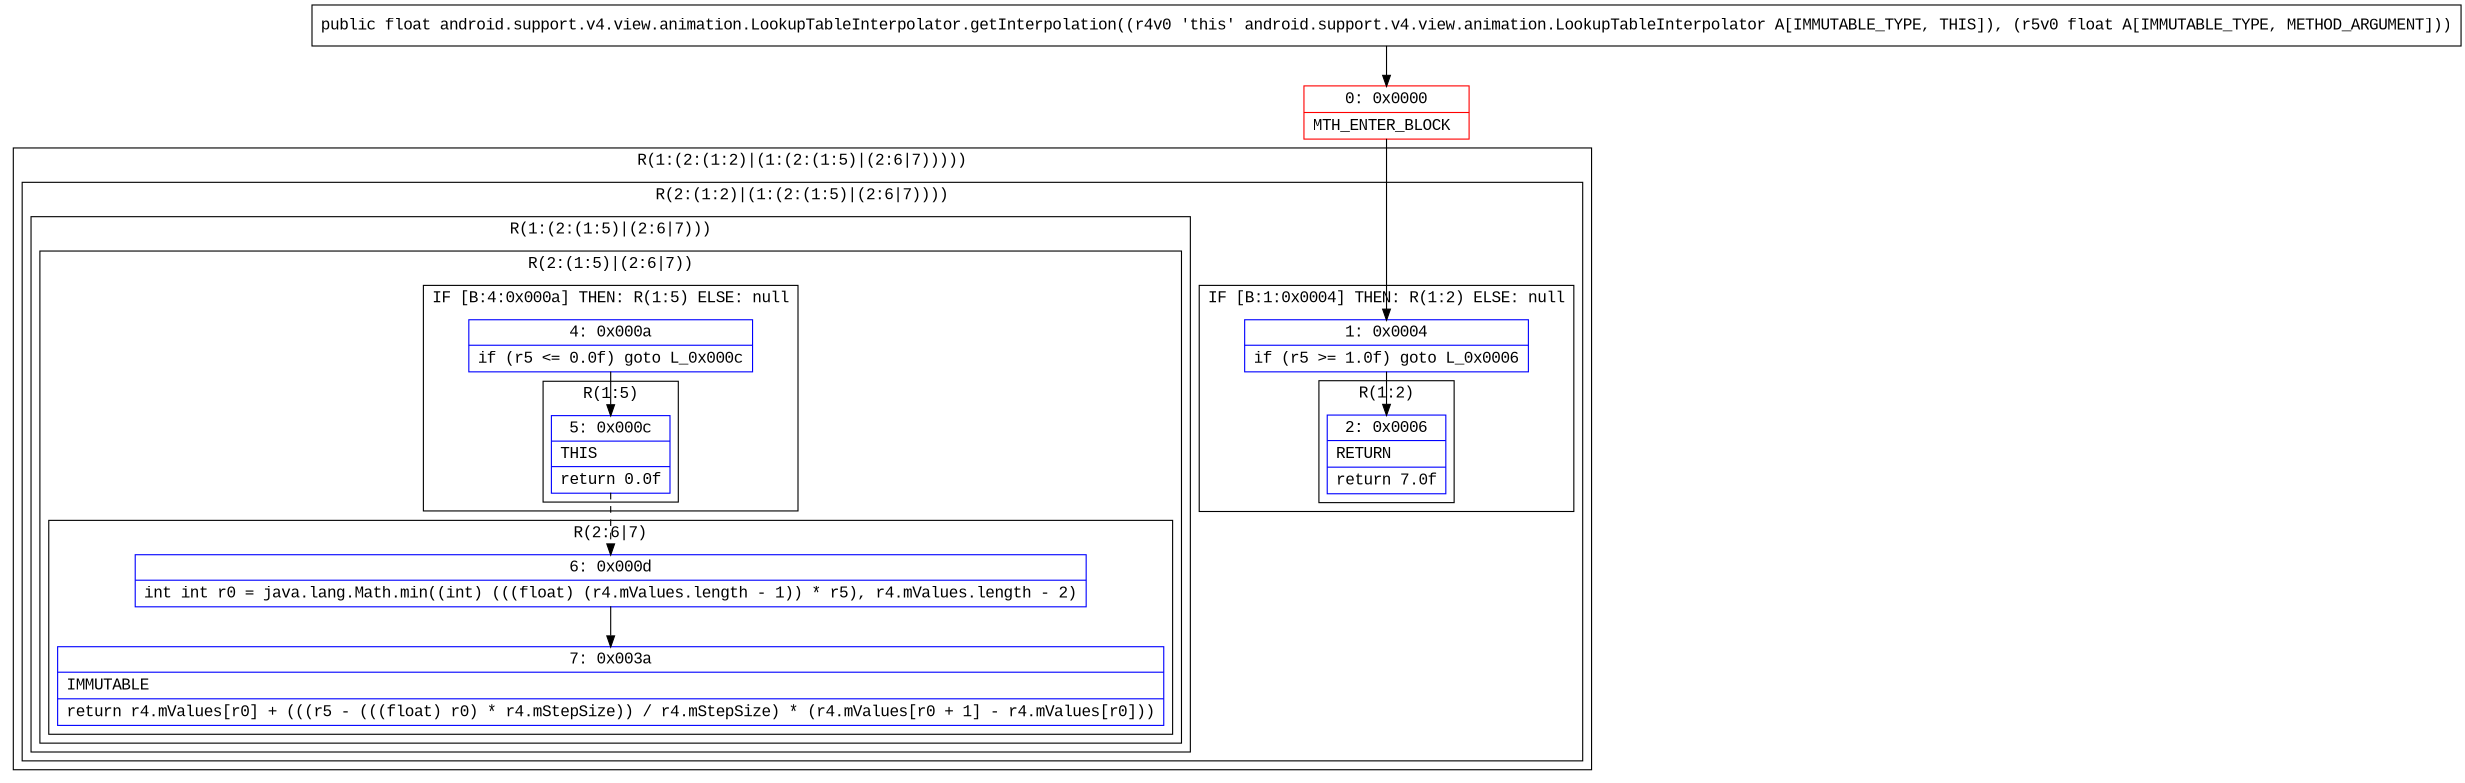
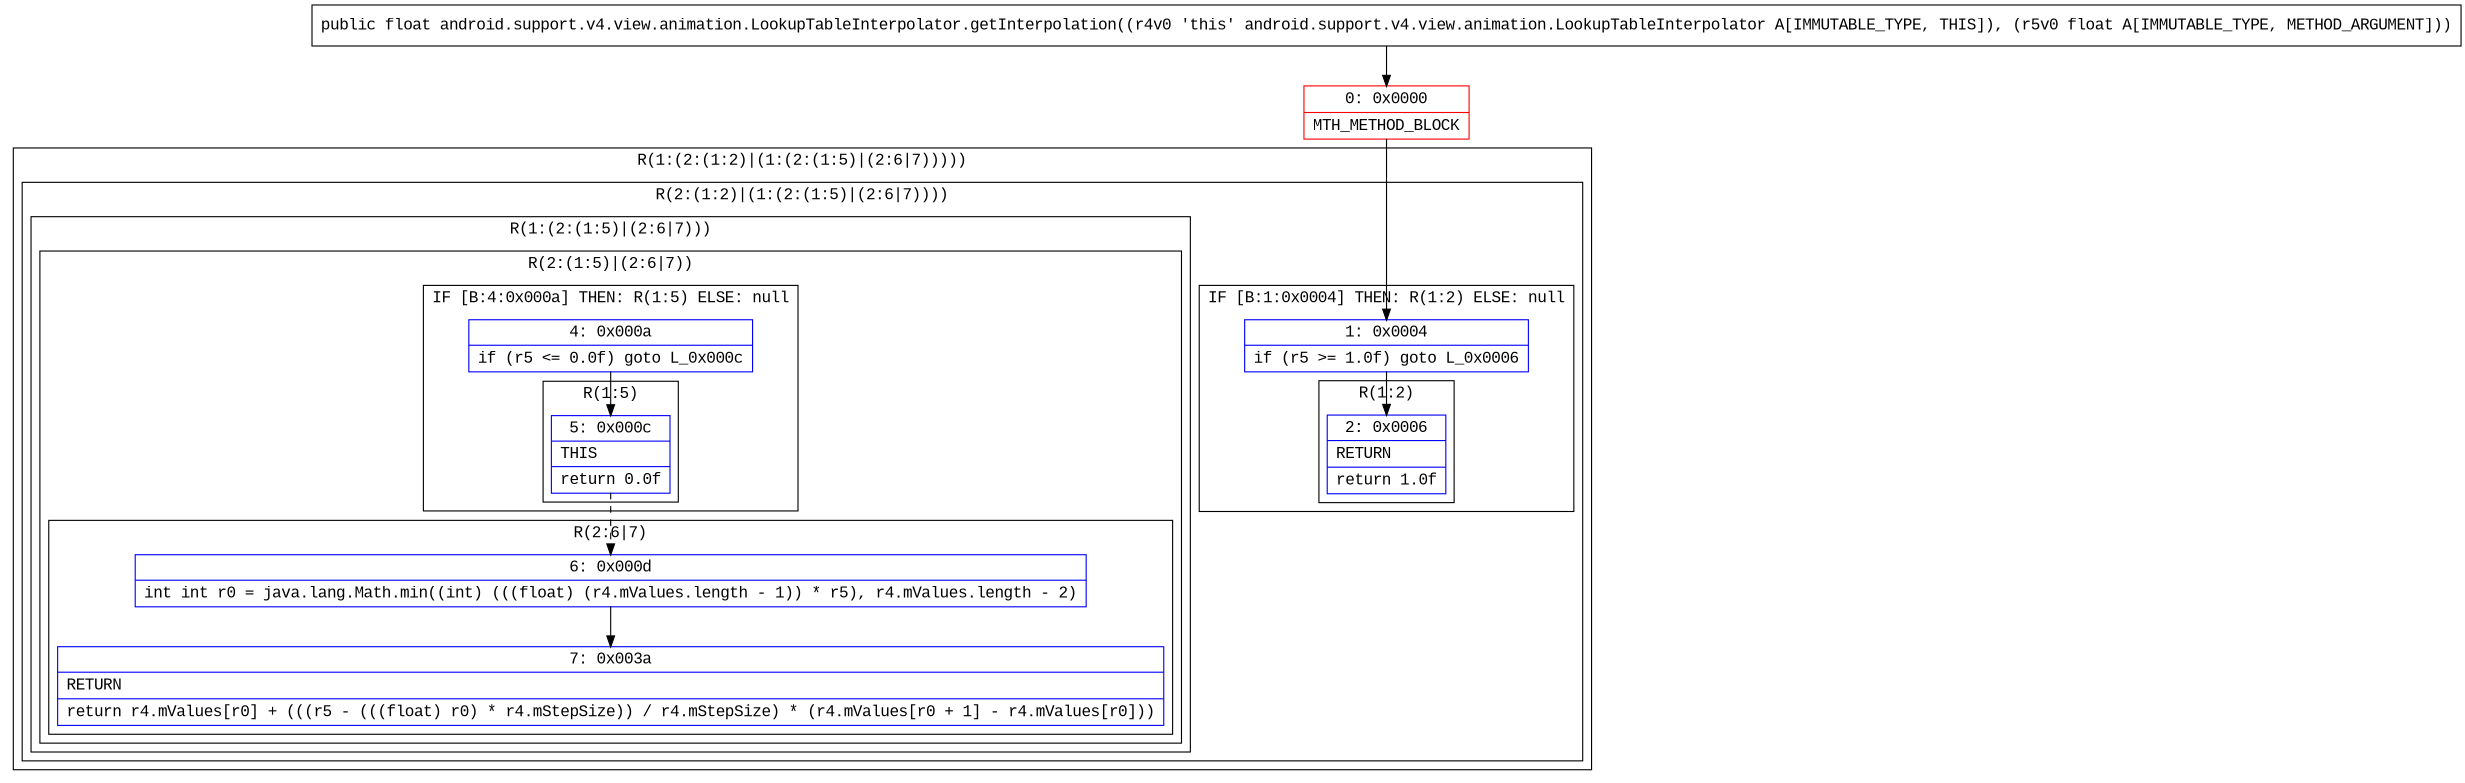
  digraph {
    fontname="Liberation Mono"
    node [color=blue fontname="Liberation Mono" shape=record]
    edge [fontname="Liberation Mono"]
-   n1 [label="{2\:\ 0x0006|RETURN\l|return 7.0f\l}"]
+   n1 [label="{2\:\ 0x0006|RETURN\l|return 1.0f\l}"]
    n2 [label="{1\:\ 0x0004|if (r5 \>= 1.0f) goto L_0x0006\l}"]
    n3 [label="{5\:\ 0x000c|THIS\l|return 0.0f\l}"]
    n4 [label="{4\:\ 0x000a|if (r5 \<= 0.0f) goto L_0x000c\l}"]
    n5 [label="{6\:\ 0x000d|int int r0 = java.lang.Math.min((int) (((float) (r4.mValues.length \- 1)) * r5), r4.mValues.length \- 2)\l}"]
-   n6 [label="{7\:\ 0x003a|IMMUTABLE\l|return r4.mValues[r0] + (((r5 \- (((float) r0) * r4.mStepSize)) \/ r4.mStepSize) * (r4.mValues[r0 + 1] \- r4.mValues[r0]))\l}"]
-   n7 [color=red label="{0\:\ 0x0000|MTH_ENTER_BLOCK\l}"]
+   n6 [label="{7\:\ 0x003a|RETURN\l|return r4.mValues[r0] + (((r5 \- (((float) r0) * r4.mStepSize)) \/ r4.mStepSize) * (r4.mValues[r0 + 1] \- r4.mValues[r0]))\l}"]
+   n7 [color=red label="{0\:\ 0x0000|MTH_METHOD_BLOCK\l}"]
    n8 [label="{public float android.support.v4.view.animation.LookupTableInterpolator.getInterpolation((r4v0 'this' android.support.v4.view.animation.LookupTableInterpolator A[IMMUTABLE_TYPE, THIS]), (r5v0 float A[IMMUTABLE_TYPE, METHOD_ARGUMENT])) }" color=""]
    subgraph cluster_1 {
      label="R(1:(2:(1:2)|(1:(2:(1:5)|(2:6|7)))))"
      subgraph cluster_2 {
        label="R(2:(1:2)|(1:(2:(1:5)|(2:6|7))))"
        subgraph cluster_3 {
          label="IF [B:1:0x0004] THEN: R(1:2) ELSE: null"
          n2
          subgraph cluster_4 {
            label="R(1:2)"
            n1
          }
        }
        subgraph cluster_5 {
          label="R(1:(2:(1:5)|(2:6|7)))"
          subgraph cluster_6 {
            label="R(2:(1:5)|(2:6|7))"
            subgraph cluster_7 {
              label="IF [B:4:0x000a] THEN: R(1:5) ELSE: null"
              n4
              subgraph cluster_8 {
                label="R(1:5)"
                n3
              }
            }
            subgraph cluster_9 {
              label="R(2:6|7)"
              n5
              n6
            }
          }
        }
      }
    }
    n2 -> n1
    n3 -> n5 [style=dashed]
    n4 -> n3
    n5 -> n6
    n7 -> n2
    n8 -> n7
  }
